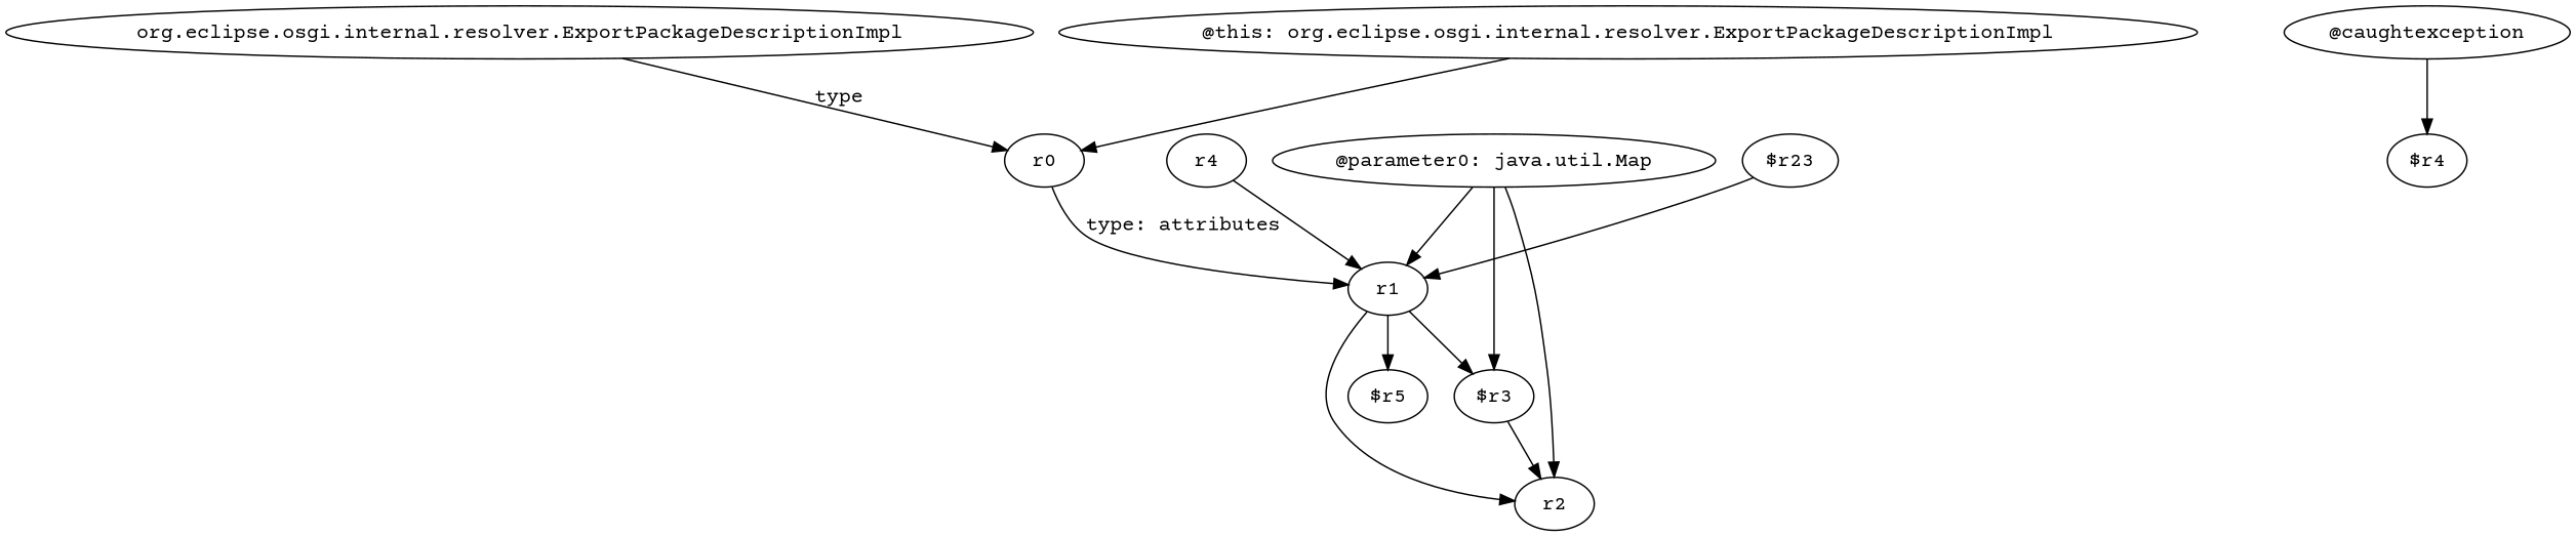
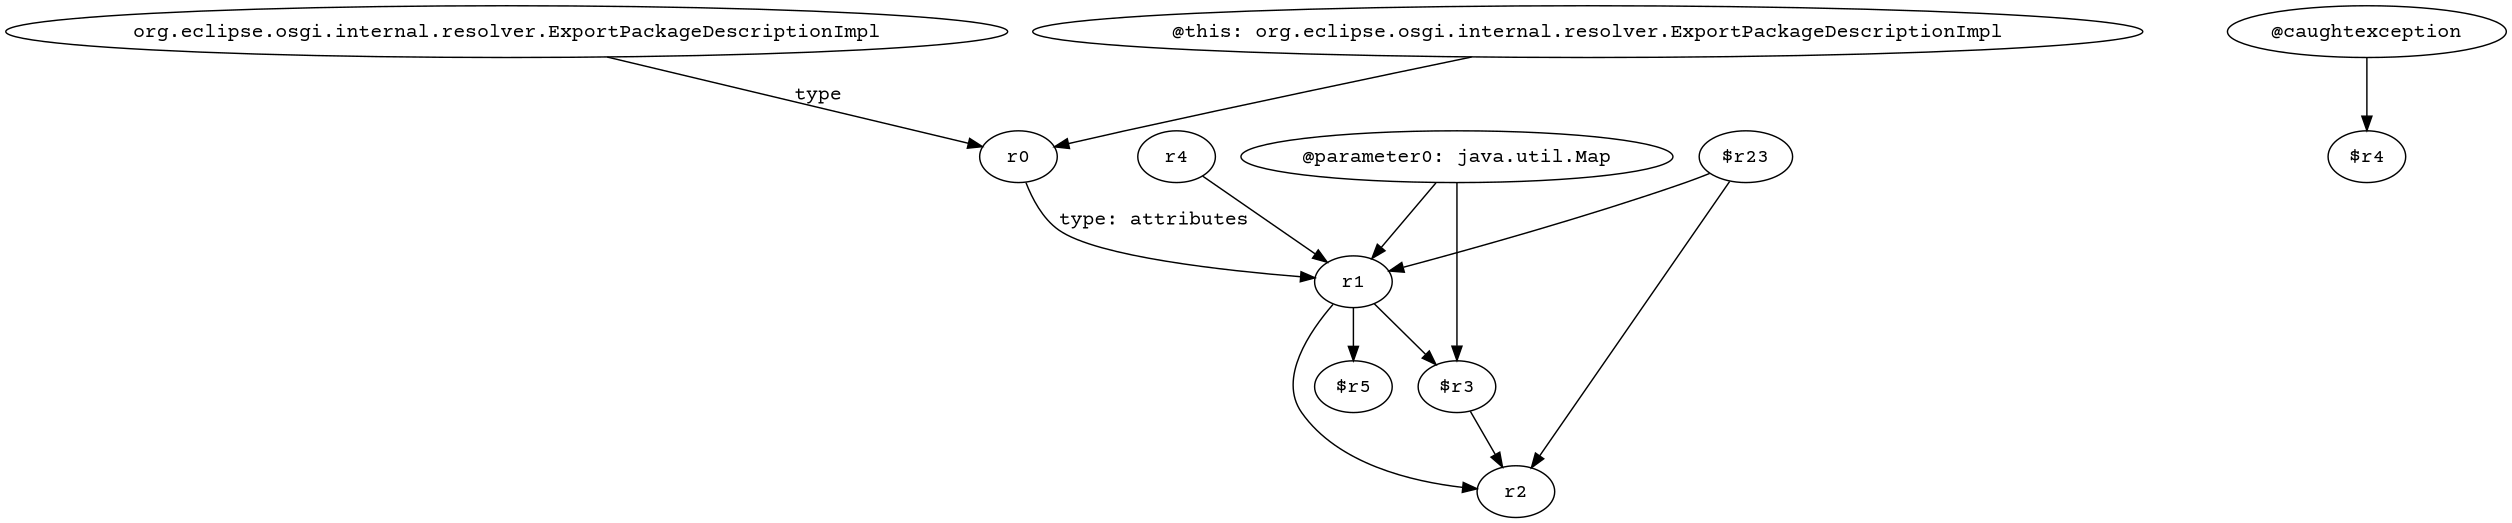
  digraph {
    fontname="Courier Prime"
    node [fontname="Courier Prime"]
    edge [fontname="Courier Prime"]
    n1 [label=r0]
    n2 [label=r1]
    n3 [label=r2]
    n4 [label="$r3"]
    n5 [label="$r5"]
    n6 [label="@parameter0: java.util.Map"]
    n7 [label="org.eclipse.osgi.internal.resolver.ExportPackageDescriptionImpl"]
    n8 [label=r4]
    n9 [label="@caughtexception"]
    n10 [label="$r4"]
    n11 [label="$r23"]
    n12 [label="@this: org.eclipse.osgi.internal.resolver.ExportPackageDescriptionImpl"]
    n1 -> n2 [label="type: attributes"]
    n2 -> n3
    n2 -> n4
    n2 -> n5
    n4 -> n3
    n6 -> n2
-   n6 -> n3
+   n11 -> n3
    n6 -> n4
    n7 -> n1 [label=type]
    n8 -> n2
    n9 -> n10
    n11 -> n2
    n12 -> n1
  }
